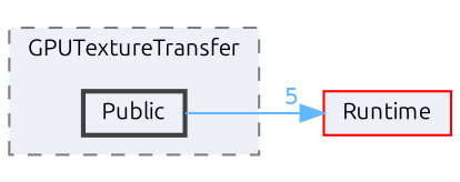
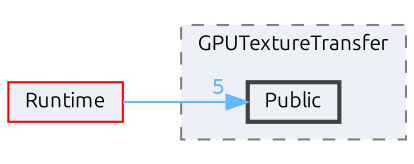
  digraph {
    compound=true
    rankdir=LR
    fontname=Ubuntu
    node [fillcolor="#edf0f7" fontname=Ubuntu fontsize=10 shape=box]
    n1 [color=grey25 height=0.2 label=Public style="filled,bold" width=0.4]
    n2 [color=red height=0.2 label=Runtime style=filled width=0.4]
    subgraph cluster_1 {
      bgcolor="#edf0f7"
      fontsize=10
      label=GPUTextureTransfer
      pencolor=grey50
      style="filled,dashed"
      n1
    }
-   n1 -> n2 [color=steelblue1 fontcolor=steelblue1 fontname=Ubuntu fontsize=10 headlabel=5 labeldistance=1.5 labelfontname=Helvetica labelfontsize=10]
+   n2 -> n1 [color=steelblue1 fontcolor=steelblue1 fontname=Ubuntu fontsize=10 headlabel=5 labeldistance=1.5 labelfontname=Helvetica labelfontsize=10]
  }
